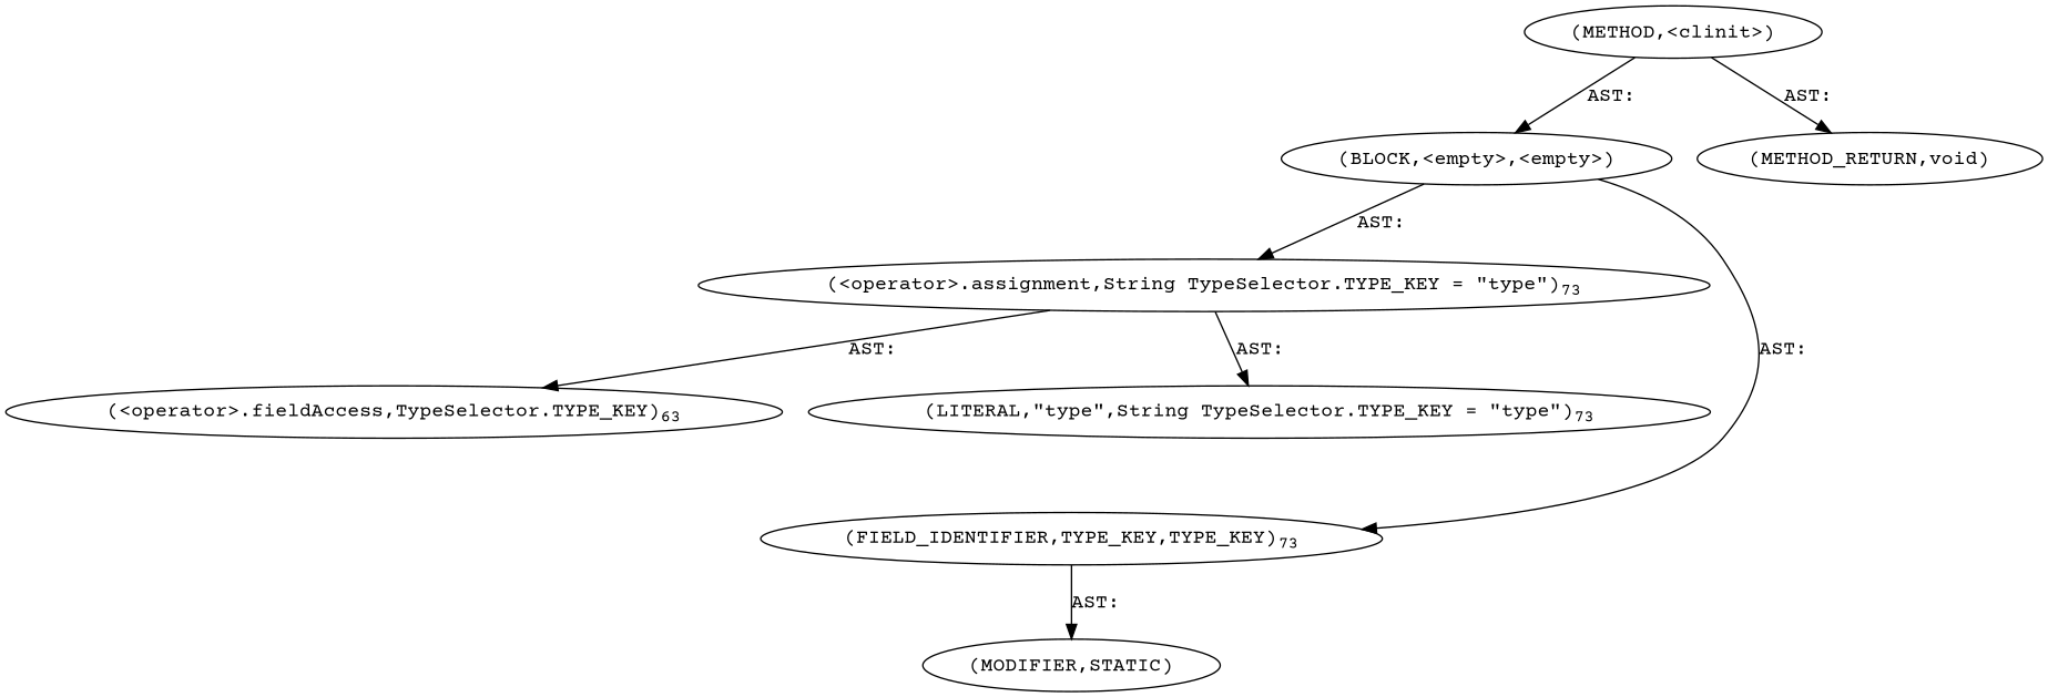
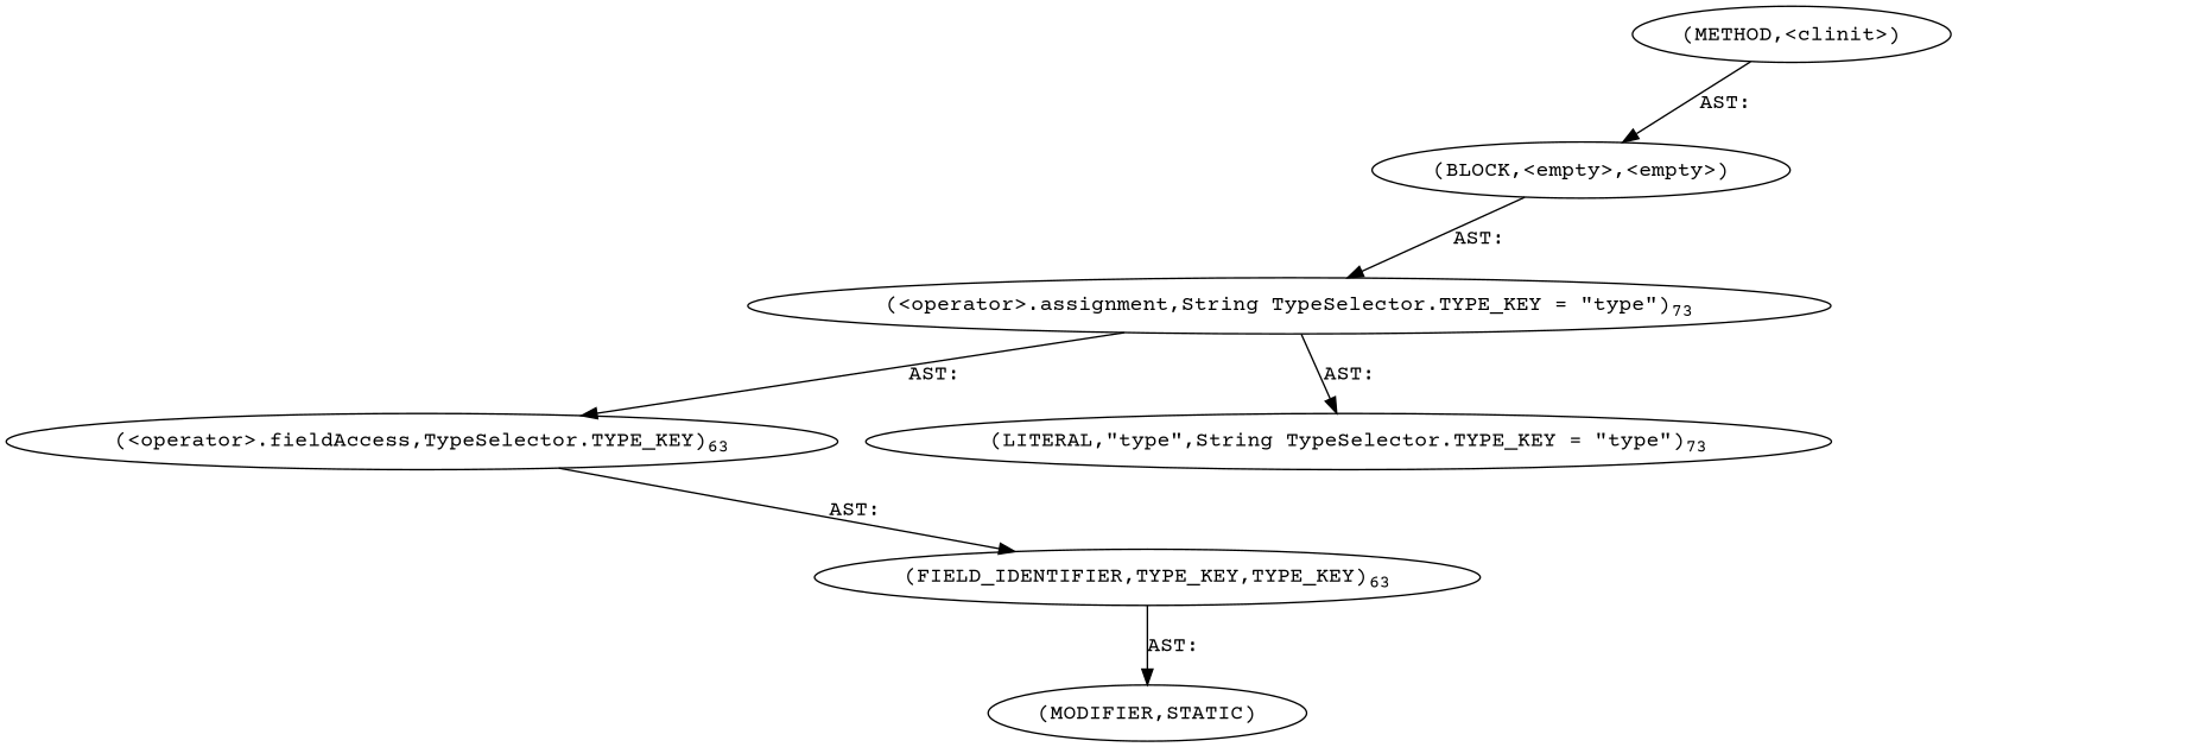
  digraph {
    fontname="Courier Prime"
    node [fontname="Courier Prime"]
    edge [fontname="Courier Prime"]
    n1 [label=<(METHOD,&lt;clinit&gt;)>]
    n2 [label=<(BLOCK,&lt;empty&gt;,&lt;empty&gt;)>]
-   n3 [label=<(METHOD_RETURN,void)>]
    n4 [label=<(&lt;operator&gt;.assignment,String TypeSelector.TYPE_KEY = &quot;type&quot;)<SUB>73</SUB>>]
    n5 [label=<(MODIFIER,STATIC)>]
    n6 [label=<(&lt;operator&gt;.fieldAccess,TypeSelector.TYPE_KEY)<SUB>63</SUB>>]
    n7 [label=<(LITERAL,&quot;type&quot;,String TypeSelector.TYPE_KEY = &quot;type&quot;)<SUB>73</SUB>>]
-   n8 [label=<(FIELD_IDENTIFIER,TYPE_KEY,TYPE_KEY)<SUB>73</SUB>>]
+   n8 [label=<(FIELD_IDENTIFIER,TYPE_KEY,TYPE_KEY)<SUB>63</SUB>>]
    n1 -> n2 [label="AST: "]
-   n1 -> n3 [label="AST: "]
    n2 -> n4 [label="AST: "]
    n4 -> n6 [label="AST: "]
    n4 -> n7 [label="AST: "]
-   n2 -> n8 [label="AST: "]
+   n6 -> n8 [label="AST: "]
    n8 -> n5 [label="AST: "]
  }
